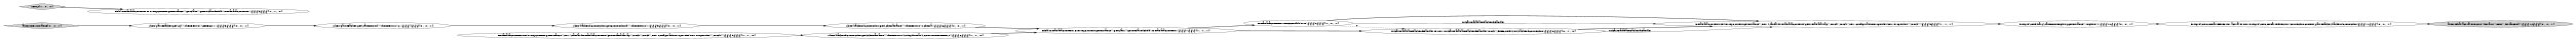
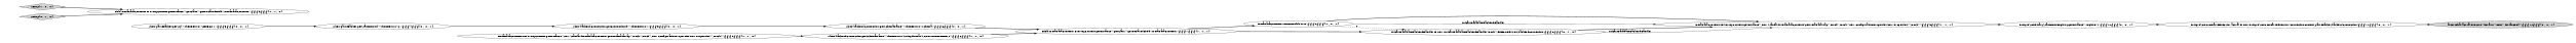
  digraph {
    rankdir=LR
    node [fillcolor=white shape=ellipse style=filled]
    edge [style=bold]
    n1 [label="when(backendConnection.getConnectionId()).thenReturn(1)@@@5@@@['0', '0', '1']"]
    n2 [label="when(backendConnection.getSchemaName()).thenReturn(\"schema\")@@@6@@@['0', '0', '1']"]
    n3 [label="Field metaDataContexts = ProxyContext.getInstance().getClass().getDeclaredField(\"metaDataContexts\")@@@7@@@['1', '1', '1']"]
    n4 [fillcolor=lightgray label="setUp['1', '0', '0']" shape=diamond]
    n5 [label="Field metaDataContexts = ProxyContext.getInstance().getClass().getDeclaredField(\"metaDataContexts\")@@@3@@@['1', '1', '0']"]
    n6 [label="when(parsePacket.getStatementId()).thenReturn(\"2\")@@@4@@@['0', '0', '1']"]
-   n7 [fillcolor=lightgray label="assertNewInstance['0', '0', '1']" shape=diamond]
    n8 [label="when(parsePacket.getSql()).thenReturn(\"SELECT 1\")@@@3@@@['0', '0', '1']"]
    n9 [label="metaDataContexts.set(ProxyContext.getInstance(),new StandardMetaDataContexts(getMetaDataMap(),mock(),mock(),new ConfigurationProperties(new Properties()),mock()))@@@5@@@['1', '1', '0']"]
    n10 [label="when(backendConnection.getSchemaName()).thenReturn(String.format(SCHEMA_PATTERN,0))@@@6@@@['1', '1', '0']"]
    n11 [fillcolor=lightgray label="assertThat(actual.execute().iterator().next(),instanceOf())@@@12@@@['0', '0', '1']"]
    n12 [label="metaDataContexts.setAccessible(true)@@@8@@@['1', '0', '1']"]
    n13 [label="unicastDatabaseBackendHandler = new UnicastDatabaseBackendHandler(mock(),EXECUTE_SQL,backendConnection)@@@8@@@['0', '1', '0']"]
    n14 [label="PostgreSQLComParseExecutor actual = new PostgreSQLComParseExecutor(connectionContext,parsePacket,backendConnection)@@@11@@@['0', '0', '1']"]
    n15 [label="metaDataContexts.set(ProxyContext.getInstance(),new StandardMetaDataContexts(getMetaDataMap(),mock(),mock(),new ConfigurationProperties(new Properties()),mock()))@@@9@@@['1', '1', '1']"]
    n16 [label="PostgreSQLBinaryStatementRegistry.getInstance().register(1)@@@10@@@['0', '0', '1']"]
+   n17 [fillcolor=lightgray label="setUp['0', '1', '0']" shape=diamond]
    n1 -> n2
    n2 -> n3
    n3 -> n12
    n3 -> n13
    n4 -> n5
    n6 -> n1
-   n7 -> n8
    n8 -> n6
    n9 -> n10
    n10 -> n3
    n12 -> n13 [label=0 style=dashed]
    n12 -> n15
    n12 -> n15 [label=unicastDatabaseBackendHandler style=solid]
    n13 -> n15
    n13 -> n15 [label=unicastDatabaseBackendHandler style=solid]
    n14 -> n11
    n15 -> n16
    n16 -> n14
+   n17 -> n5
  }
